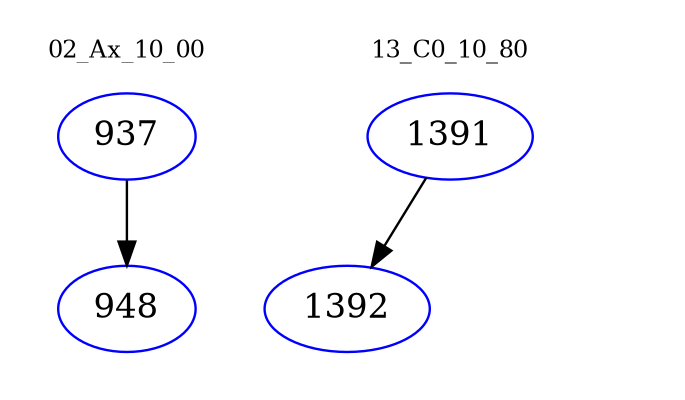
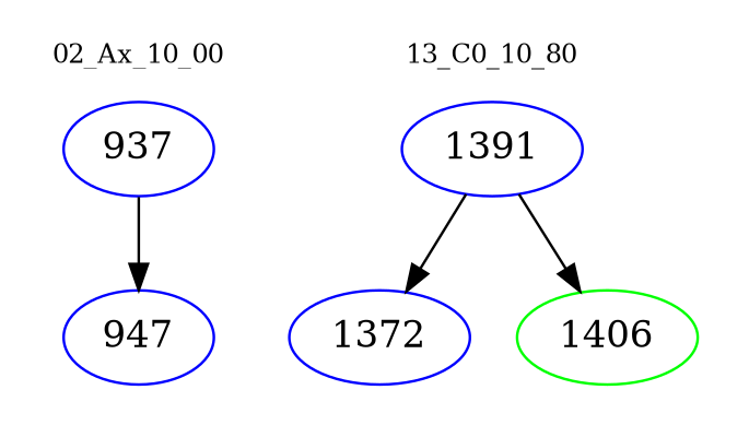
  digraph {
    node [color=blue]
    edge [color=black]
    n1 [label=937]
-   n2 [label=948]
+   n2 [label=947]
    n3 [label=1391]
-   n4 [label=1392]
+   n4 [label=1372]
+   n5 [color=green label=1406]
    subgraph cluster_1 {
      color=white
      fontsize=10
      label="02_Ax_10_00"
      n1
      n2
    }
    subgraph cluster_2 {
      color=white
      fontsize=10
      label="13_C0_10_80"
      n3
      n4
+     n5
    }
    n1 -> n2
    n3 -> n4
+   n3 -> n5
  }
